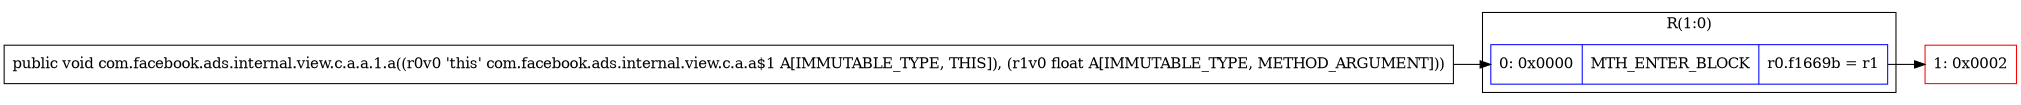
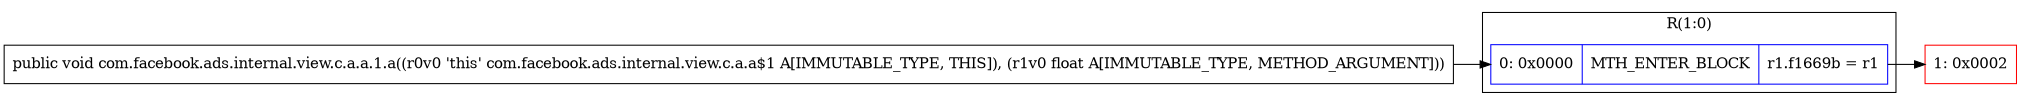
  digraph {
    rankdir=LR
    node [shape=record]
-   n1 [color=blue label="{0\:\ 0x0000|MTH_ENTER_BLOCK\l|r0.f1669b = r1\l}"]
+   n1 [color=blue label="{0\:\ 0x0000|MTH_ENTER_BLOCK\l|r1.f1669b = r1\l}"]
    n2 [color=red label="{1\:\ 0x0002}"]
    n3 [label="{public void com.facebook.ads.internal.view.c.a.a.1.a((r0v0 'this' com.facebook.ads.internal.view.c.a.a$1 A[IMMUTABLE_TYPE, THIS]), (r1v0 float A[IMMUTABLE_TYPE, METHOD_ARGUMENT])) }"]
    subgraph cluster_1 {
      label="R(1:0)"
      n1
    }
    n1 -> n2
    n3 -> n1
  }
